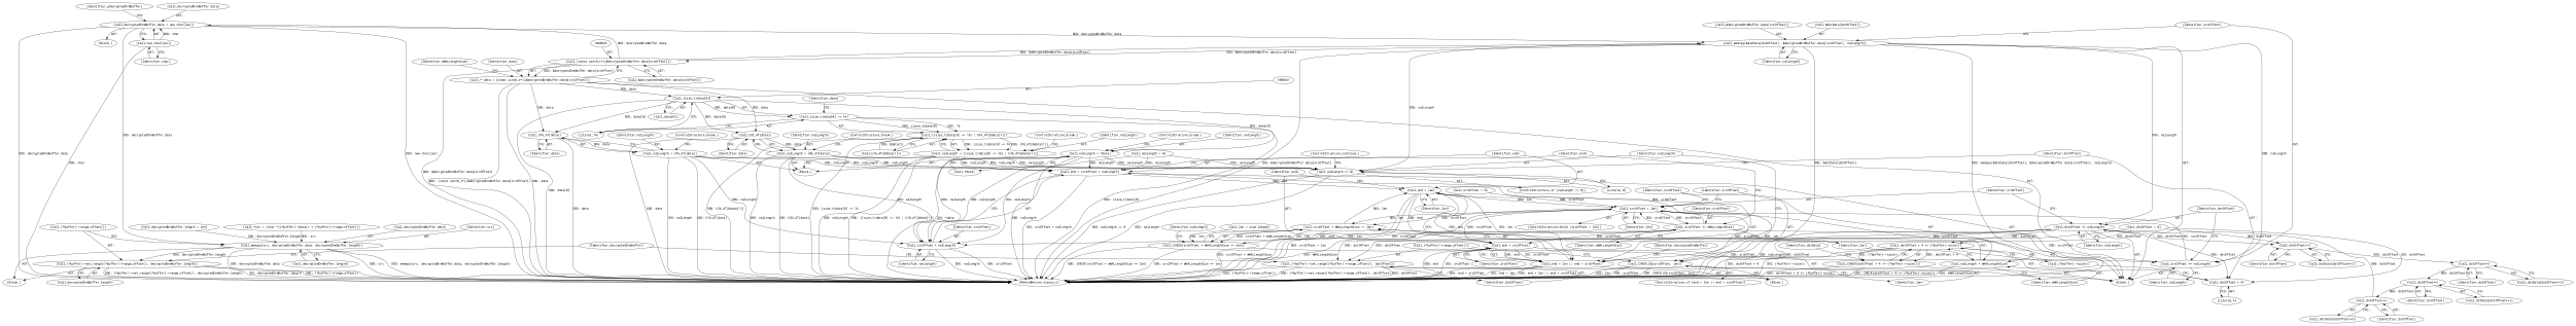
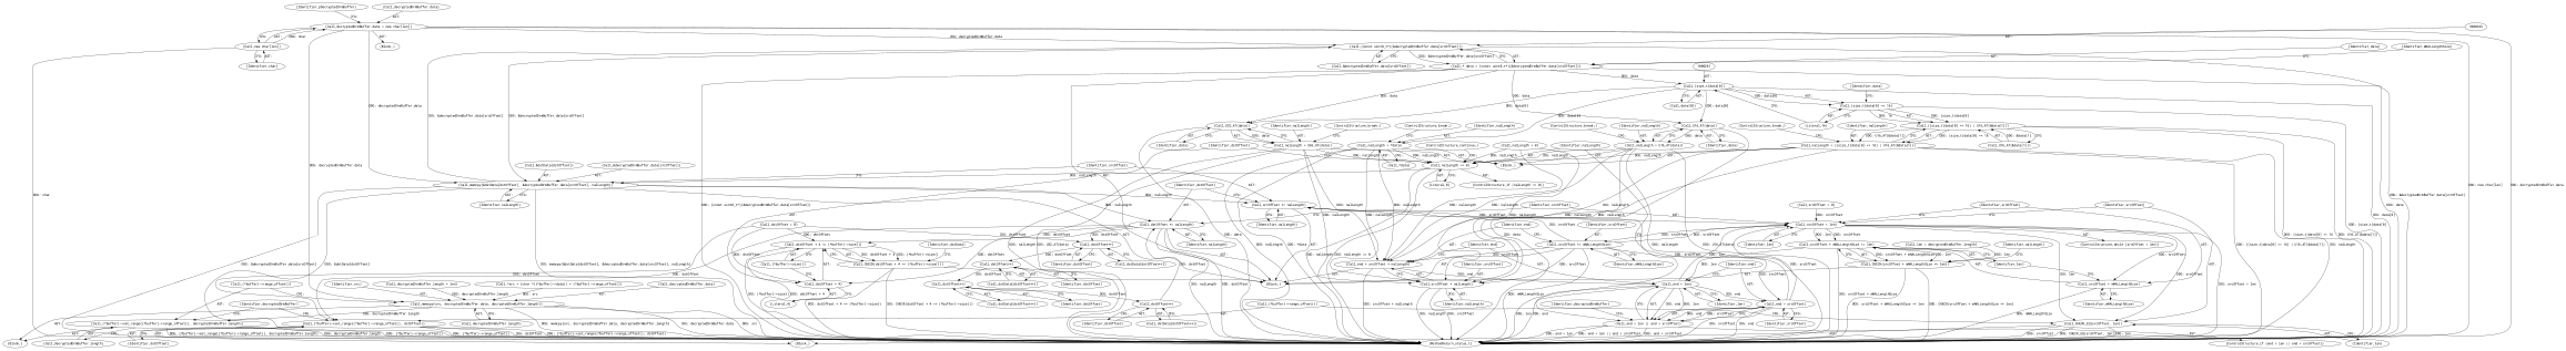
  digraph {
    fontname="Roboto Mono"
    node [fontname="Roboto Mono"]
    edge [fontname="Roboto Mono"]
    n1 [label="(Call,decryptedDrmBuffer.data = new char[len])"]
    n2 [label="(Call,new char[len])"]
    n3 [label="(Call,(const uint8_t*)(&decryptedDrmBuffer.data[srcOffset]))"]
    n4 [label="(Call,memcpy(&dstData[dstOffset], &decryptedDrmBuffer.data[srcOffset], nalLength))"]
    n5 [label="(Call,memcpy(src, decryptedDrmBuffer.data, decryptedDrmBuffer.length))"]
    n6 [label="(Block,)"]
    n7 [label="(MethodReturn,status_t)"]
    n8 [label="(Identifier,char)"]
    n9 [label="(Call,* data = (const uint8_t*)(&decryptedDrmBuffer.data[srcOffset]))"]
    n10 [label="(Call,&decryptedDrmBuffer.data[srcOffset])"]
    n11 [label="(Block,)"]
    n12 [label="(Call,srcOffset += nalLength)"]
    n13 [label="(Call,dstOffset += nalLength)"]
    n14 [label="(Identifier,nalLength)"]
    n15 [label="(Call,(*buffer)->set_range((*buffer)->range_offset(), decryptedDrmBuffer.length))"]
    n16 [label="(Block,)"]
    n17 [label="(Call,decryptedDrmBuffer.length)"]
    n18 [label="(Call,U16_AT(data))"]
    n19 [label="(Call,(size_t)data[0])"]
    n20 [label="(Call,U32_AT(data))"]
    n21 [label="(Call,nalLength = U16_AT(data))"]
    n22 [label="(Identifier,data)"]
    n23 [label="(Call,nalLength = *data)"]
    n24 [label="(Call,(size_t)data[0] << 16)"]
    n25 [label="(Call,data[0])"]
    n26 [label="(Call,nalLength = U36_AT(data))"]
    n27 [label="(Identifier,data)"]
    n28 [label="(Call,end = srcOffset + nalLength)"]
    n29 [label="(Call,srcOffset + nalLength)"]
    n30 [label="(Call,nalLength == 0)"]
    n31 [label="(Block,)"]
    n32 [label="(Call,end > len)"]
    n33 [label="(Identifier,nalLength)"]
    n34 [label="(ControlStructure,if (nalLength == 0))"]
    n35 [label="(Literal,0)"]
    n36 [label="(Call,srcOffset < len)"]
    n37 [label="(Call,end < srcOffset)"]
    n38 [label="(Call,end > len || end < srcOffset)"]
    n39 [label="(Identifier,len)"]
    n40 [label="(Call,srcOffset + mNALLengthSize <= len)"]
    n41 [label="(Call,CHECK_EQ(srcOffset, len))"]
-   n42 [label="(Call,nalLength + mNALLengthSize)"]
+   n42 [label="(Call,srcOffset + mNALLengthSize)"]
    n43 [label="(Call,srcOffset += mNALLengthSize)"]
    n44 [label="(Identifier,len)"]
    n45 [label="(ControlStructure,while (srcOffset < len))"]
    n46 [label="(Identifier,srcOffset)"]
    n47 [label="(ControlStructure,if (end > len || end < srcOffset))"]
    n48 [label="(Call,CHECK(srcOffset + mNALLengthSize <= len))"]
    n49 [label="(Identifier,len)"]
    n50 [label="(Block,)"]
    n51 [label="(Identifier,len)"]
    n52 [label="(Identifier,mNALLengthSize)"]
    n53 [label="(Identifier,mNALLengthSize)"]
    n54 [label="(Identifier,nalLength)"]
    n55 [label="(Call,dstOffset + 4 <= (*buffer)->size())"]
    n56 [label="(Call,dstOffset + 4)"]
    n57 [label="(Call,dstOffset++)"]
    n58 [label="(Call,(*buffer)->set_range((*buffer)->range_offset(), dstOffset))"]
    n59 [label="(Identifier,nalLength)"]
    n60 [label="(Call,CHECK(dstOffset + 4 <= (*buffer)->size()))"]
    n61 [label="(Call,(*buffer)->size())"]
    n62 [label="(Literal,4)"]
    n63 [label="(Call,dstOffset++)"]
    n64 [label="(Identifier,dstOffset)"]
    n65 [label="(Call,dstData[dstOffset++])"]
    n66 [label="(Identifier,dstOffset)"]
    n67 [label="(Call,dstOffset++)"]
    n68 [label="(Call,dstData[dstOffset++])"]
    n69 [label="(Identifier,dstOffset)"]
    n70 [label="(Call,dstOffset++)"]
    n71 [label="(Identifier,dstOffset)"]
    n72 [label="(Call,dstData[dstOffset++])"]
    n73 [label="(Call,dstData[dstOffset++])"]
    n74 [label="(Identifier,dstOffset)"]
    n75 [label="(Call,*data)"]
    n76 [label="(Call,((size_t)data[0] << 16) | U16_AT(&data[1]))"]
    n77 [label="(Literal,16)"]
    n78 [label="(Call,nalLength = ((size_t)data[0] << 16) | U16_AT(&data[1]))"]
    n79 [label="(Call,U16_AT(&data[1]))"]
    n80 [label="(Call,decryptedDrmBuffer.length)"]
    n81 [label="(ControlStructure,break;)"]
    n82 [label="(Identifier,nalLength)"]
    n83 [label="(Identifier,end)"]
    n84 [label="(Call,decryptedDrmBuffer.length = len)"]
    n85 [label="(Identifier,nalLength)"]
    n86 [label="(ControlStructure,break;)"]
    n87 [label="(Call,*src = (char *)(*buffer)->data() + (*buffer)->range_offset())"]
    n88 [label="(Identifier,data)"]
    n89 [label="(Identifier,end)"]
    n90 [label="(Identifier,srcOffset)"]
    n91 [label="(Call,dstOffset = 0)"]
    n92 [label="(ControlStructure,break;)"]
    n93 [label="(Identifier,nalLength)"]
    n94 [label="(Identifier,pDecryptedDrmBuffer)"]
    n95 [label="(Call,(*buffer)->range_offset())"]
    n96 [label="(Identifier,decryptedDrmBuffer)"]
    n97 [label="(Identifier,srcOffset)"]
    n98 [label="(Call,nalLength = 0)"]
    n99 [label="(Identifier,srcOffset)"]
    n100 [label="(Identifier,dstOffset)"]
    n101 [label="(Call,srcOffset = 0)"]
    n102 [label="(Call,decryptedDrmBuffer.data)"]
    n103 [label="(Call,(*buffer)->range_offset())"]
    n104 [label="(Identifier,srcOffset)"]
    n105 [label="(Identifier,data)"]
    n106 [label="(Call,&decryptedDrmBuffer.data[srcOffset])"]
    n107 [label="(ControlStructure,break;)"]
    n108 [label="(Call,decryptedDrmBuffer.data)"]
-   n109 [label="(Call,len = size.length)"]
+   n109 [label="(Call,len = decryptedDrmBuffer.length)"]
    n110 [label="(ControlStructure,continue;)"]
    n111 [label="(Identifier,dstData)"]
    n112 [label="(Identifier,srcOffset)"]
    n113 [label="(Identifier,srcOffset)"]
    n114 [label="(Identifier,nalLength)"]
    n115 [label="(Identifier,dstOffset)"]
    n116 [label="(Identifier,src)"]
    n117 [label="(Call,&dstData[dstOffset])"]
    n118 [label="(Identifier,mNALLengthSize)"]
    n119 [label="(Identifier,nalLength)"]
    n120 [label="(Identifier,nalLength)"]
    n121 [label="(Identifier,end)"]
    n122 [label="(Identifier,decryptedDrmBuffer)"]
    1000233
    1000261
    n1 -> n2 [label="CFG: "]
-   n3 -> n1 [label="DDG: decryptedDrmBuffer.data"]
+   n1 -> n3 [label="DDG: decryptedDrmBuffer.data"]
    n1 -> n4 [label="DDG: decryptedDrmBuffer.data"]
    n1 -> n5 [label="DDG: decryptedDrmBuffer.data"]
    n1 -> n6 [label="AST: "]
    n1 -> n7 [label="DDG: new char[len]"]
    n1 -> n7 [label="DDG: decryptedDrmBuffer.data"]
    n2 -> n1 [label="AST: "]
    n2 -> n1 [label="DDG: char"]
    n2 -> n7 [label="DDG: char"]
    n2 -> n8 [label="CFG: "]
    n3 -> n4 [label="DDG: &decryptedDrmBuffer.data[srcOffset]"]
    n3 -> n7 [label="DDG: &decryptedDrmBuffer.data[srcOffset]"]
    n3 -> n9 [label="AST: "]
    n3 -> n9 [label="DDG: &decryptedDrmBuffer.data[srcOffset]"]
    n3 -> n10 [label="CFG: "]
    n4 -> n3 [label="DDG: &decryptedDrmBuffer.data[srcOffset]"]
    n4 -> n7 [label="DDG: &decryptedDrmBuffer.data[srcOffset]"]
    n4 -> n7 [label="DDG: &dstData[dstOffset]"]
    n4 -> n7 [label="DDG: memcpy(&dstData[dstOffset], &decryptedDrmBuffer.data[srcOffset], nalLength)"]
    n4 -> n11 [label="AST: "]
    n4 -> n12 [label="DDG: nalLength"]
    n4 -> n13 [label="DDG: nalLength"]
    n4 -> n14 [label="CFG: "]
    n5 -> n7 [label="DDG: decryptedDrmBuffer.data"]
    n5 -> n7 [label="DDG: src"]
    n5 -> n7 [label="DDG: memcpy(src, decryptedDrmBuffer.data, decryptedDrmBuffer.length)"]
    n5 -> n15 [label="DDG: decryptedDrmBuffer.length"]
    n5 -> n16 [label="AST: "]
    n5 -> n17 [label="CFG: "]
    n8 -> n2 [label="AST: "]
    n9 -> n3 [label="CFG: "]
    n9 -> n7 [label="DDG: data"]
    n9 -> n7 [label="DDG: (const uint8_t*)(&decryptedDrmBuffer.data[srcOffset])"]
    n9 -> n11 [label="AST: "]
    n9 -> n18 [label="DDG: data"]
    n9 -> n19 [label="DDG: data"]
    n9 -> n20 [label="DDG: data"]
    n10 -> n3 [label="AST: "]
    n12 -> n11 [label="AST: "]
    n12 -> n36 [label="DDG: srcOffset"]
    n12 -> n54 [label="CFG: "]
    n13 -> n7 [label="DDG: nalLength"]
    n13 -> n7 [label="DDG: dstOffset"]
    n13 -> n11 [label="AST: "]
    n13 -> n55 [label="DDG: dstOffset"]
    n13 -> n56 [label="DDG: dstOffset"]
    n13 -> n57 [label="DDG: dstOffset"]
    n13 -> n58 [label="DDG: dstOffset"]
    n13 -> n59 [label="CFG: "]
    n14 -> n4 [label="AST: "]
    n15 -> n7 [label="DDG: decryptedDrmBuffer.length"]
    n15 -> n7 [label="DDG: (*buffer)->range_offset()"]
    n15 -> n7 [label="DDG: (*buffer)->set_range((*buffer)->range_offset(), decryptedDrmBuffer.length)"]
    n15 -> n16 [label="AST: "]
    n15 -> n80 [label="CFG: "]
    n17 -> n5 [label="AST: "]
    n18 -> n7 [label="DDG: data"]
    n18 -> n21 [label="AST: "]
    n18 -> n21 [label="DDG: data"]
    n18 -> n22 [label="CFG: "]
    n19 -> n7 [label="DDG: data[0]"]
    n19 -> n18 [label="DDG: data[0]"]
    n19 -> n20 [label="DDG: data[0]"]
    n19 -> n23 [label="DDG: data[0]"]
    n19 -> n24 [label="AST: "]
    n19 -> n24 [label="DDG: data[0]"]
    n19 -> n25 [label="CFG: "]
    n20 -> n7 [label="DDG: data"]
    n20 -> n26 [label="AST: "]
    n20 -> n26 [label="DDG: data"]
    n20 -> n27 [label="CFG: "]
    n21 -> n7 [label="DDG: nalLength"]
    n21 -> n7 [label="DDG: U16_AT(data)"]
    n21 -> n18 [label="CFG: "]
    n21 -> n28 [label="DDG: nalLength"]
    n21 -> n29 [label="DDG: nalLength"]
    n21 -> n30 [label="DDG: nalLength"]
    n21 -> n31 [label="AST: "]
    n22 -> n18 [label="AST: "]
    n23 -> n7 [label="DDG: nalLength"]
    n23 -> n7 [label="DDG: *data"]
    n23 -> n28 [label="DDG: nalLength"]
    n23 -> n29 [label="DDG: nalLength"]
    n23 -> n30 [label="DDG: nalLength"]
    n23 -> n31 [label="AST: "]
    n23 -> n75 [label="CFG: "]
    n24 -> n7 [label="DDG: (size_t)data[0]"]
    n24 -> n76 [label="AST: "]
    n24 -> n76 [label="DDG: (size_t)data[0]"]
    n24 -> n76 [label="DDG: 16"]
    n24 -> n77 [label="CFG: "]
    n25 -> n19 [label="AST: "]
    n26 -> n7 [label="DDG: U32_AT(data)"]
    n26 -> n7 [label="DDG: nalLength"]
    n26 -> n20 [label="CFG: "]
    n26 -> n28 [label="DDG: nalLength"]
    n26 -> n29 [label="DDG: nalLength"]
    n26 -> n30 [label="DDG: nalLength"]
    n26 -> n31 [label="AST: "]
    n27 -> n20 [label="AST: "]
    n28 -> n7 [label="DDG: srcOffset + nalLength"]
    n28 -> n11 [label="AST: "]
    n28 -> n29 [label="CFG: "]
    n28 -> n32 [label="DDG: end"]
    n29 -> n7 [label="DDG: nalLength"]
    n29 -> n7 [label="DDG: srcOffset"]
    n29 -> n28 [label="AST: "]
    n29 -> n33 [label="CFG: "]
    n30 -> n4 [label="DDG: nalLength"]
    n30 -> n7 [label="DDG: nalLength"]
    n30 -> n7 [label="DDG: nalLength == 0"]
    n30 -> n34 [label="AST: "]
    n30 -> n35 [label="CFG: "]
    n32 -> n7 [label="DDG: len"]
    n32 -> n7 [label="DDG: end"]
    n32 -> n36 [label="DDG: len"]
    n32 -> n37 [label="DDG: end"]
    n32 -> n38 [label="AST: "]
    n32 -> n38 [label="DDG: end"]
    n32 -> n38 [label="DDG: len"]
    n32 -> n39 [label="CFG: "]
    n33 -> n29 [label="AST: "]
    n35 -> n30 [label="AST: "]
    n36 -> n7 [label="DDG: srcOffset < len"]
    n36 -> n40 [label="DDG: srcOffset"]
    n36 -> n40 [label="DDG: len"]
    n36 -> n41 [label="DDG: srcOffset"]
    n36 -> n41 [label="DDG: len"]
    n36 -> n42 [label="DDG: srcOffset"]
    n36 -> n43 [label="DDG: srcOffset"]
    n36 -> n44 [label="CFG: "]
    n36 -> n45 [label="AST: "]
    n37 -> n7 [label="DDG: end"]
    n37 -> n7 [label="DDG: srcOffset"]
    n37 -> n12 [label="DDG: srcOffset"]
    n37 -> n36 [label="DDG: srcOffset"]
    n37 -> n38 [label="AST: "]
    n37 -> n38 [label="DDG: end"]
    n37 -> n38 [label="DDG: srcOffset"]
    n37 -> n46 [label="CFG: "]
    n38 -> n7 [label="DDG: end > len"]
    n38 -> n7 [label="DDG: end > len || end < srcOffset"]
    n38 -> n7 [label="DDG: end < srcOffset"]
    n38 -> n32 [label="CFG: "]
    n38 -> n37 [label="CFG: "]
    n38 -> n47 [label="AST: "]
    n39 -> n32 [label="AST: "]
    n40 -> n7 [label="DDG: srcOffset + mNALLengthSize"]
    n40 -> n32 [label="DDG: len"]
    n40 -> n48 [label="AST: "]
    n40 -> n48 [label="DDG: srcOffset + mNALLengthSize"]
    n40 -> n48 [label="DDG: len"]
    n40 -> n49 [label="CFG: "]
    n41 -> n7 [label="DDG: CHECK_EQ(srcOffset, len)"]
    n41 -> n7 [label="DDG: len"]
    n41 -> n7 [label="DDG: srcOffset"]
    n41 -> n50 [label="AST: "]
    n41 -> n51 [label="CFG: "]
    n42 -> n7 [label="DDG: mNALLengthSize"]
    n42 -> n40 [label="AST: "]
    n42 -> n52 [label="CFG: "]
    n43 -> n7 [label="DDG: mNALLengthSize"]
    n43 -> n11 [label="AST: "]
    n43 -> n12 [label="DDG: srcOffset"]
    n43 -> n28 [label="DDG: srcOffset"]
    n43 -> n29 [label="DDG: srcOffset"]
    n43 -> n36 [label="DDG: srcOffset"]
    n43 -> n37 [label="DDG: srcOffset"]
    n43 -> n53 [label="CFG: "]
    n44 -> n36 [label="AST: "]
    n46 -> n37 [label="AST: "]
    n48 -> n7 [label="DDG: CHECK(srcOffset + mNALLengthSize <= len)"]
    n48 -> n7 [label="DDG: srcOffset + mNALLengthSize <= len"]
    n48 -> n11 [label="AST: "]
    n48 -> n40 [label="CFG: "]
    n49 -> n40 [label="AST: "]
    n49 -> n42 [label="CFG: "]
    n51 -> n41 [label="AST: "]
    n52 -> n42 [label="AST: "]
    n53 -> n43 [label="AST: "]
    n54 -> n12 [label="AST: "]
    n55 -> n7 [label="DDG: dstOffset + 4"]
    n55 -> n7 [label="DDG: (*buffer)->size()"]
    n55 -> n60 [label="AST: "]
    n55 -> n60 [label="DDG: dstOffset + 4"]
    n55 -> n60 [label="DDG: (*buffer)->size()"]
    n55 -> n61 [label="CFG: "]
    n56 -> n55 [label="AST: "]
    n56 -> n62 [label="CFG: "]
    n57 -> n63 [label="DDG: dstOffset"]
    n57 -> n64 [label="CFG: "]
    n57 -> n65 [label="AST: "]
    n58 -> n7 [label="DDG: dstOffset"]
    n58 -> n7 [label="DDG: (*buffer)->set_range((*buffer)->range_offset(), dstOffset)"]
    n58 -> n7 [label="DDG: (*buffer)->range_offset()"]
    n58 -> n50 [label="AST: "]
    n58 -> n66 [label="CFG: "]
    n59 -> n13 [label="AST: "]
    n60 -> n7 [label="DDG: CHECK(dstOffset + 4 <= (*buffer)->size())"]
    n60 -> n7 [label="DDG: dstOffset + 4 <= (*buffer)->size()"]
    n60 -> n11 [label="AST: "]
    n60 -> n55 [label="CFG: "]
    n61 -> n55 [label="AST: "]
    n61 -> n56 [label="CFG: "]
    n62 -> n56 [label="AST: "]
    n63 -> n67 [label="DDG: dstOffset"]
    n63 -> n68 [label="AST: "]
    n63 -> n69 [label="CFG: "]
    n64 -> n57 [label="AST: "]
    n65 -> n57 [label="CFG: "]
    n66 -> n58 [label="AST: "]
    n67 -> n70 [label="DDG: dstOffset"]
    n67 -> n71 [label="CFG: "]
    n67 -> n72 [label="AST: "]
    n68 -> n63 [label="CFG: "]
    n69 -> n63 [label="AST: "]
    n70 -> n13 [label="DDG: dstOffset"]
    n70 -> n73 [label="AST: "]
    n70 -> n74 [label="CFG: "]
    n71 -> n67 [label="AST: "]
    n72 -> n67 [label="CFG: "]
    n73 -> n70 [label="CFG: "]
    n74 -> n70 [label="AST: "]
    n75 -> n23 [label="AST: "]
    n76 -> n7 [label="DDG: (size_t)data[0] << 16"]
    n76 -> n7 [label="DDG: U16_AT(&data[1])"]
    n76 -> n78 [label="AST: "]
    n76 -> n78 [label="DDG: (size_t)data[0] << 16"]
    n76 -> n78 [label="DDG: U16_AT(&data[1])"]
    n76 -> n79 [label="CFG: "]
    n77 -> n19 [label="CFG: "]
    n77 -> n24 [label="AST: "]
    n78 -> n7 [label="DDG: ((size_t)data[0] << 16) | U16_AT(&data[1])"]
    n78 -> n7 [label="DDG: nalLength"]
    n78 -> n28 [label="DDG: nalLength"]
    n78 -> n29 [label="DDG: nalLength"]
    n78 -> n30 [label="DDG: nalLength"]
    n78 -> n31 [label="AST: "]
    n78 -> n76 [label="CFG: "]
    n79 -> n76 [label="AST: "]
    n79 -> n76 [label="DDG: &data[1]"]
    n80 -> n15 [label="AST: "]
    n81 -> n23 [label="CFG: "]
    n82 -> n78 [label="AST: "]
    n83 -> n32 [label="CFG: "]
    n83 -> n37 [label="AST: "]
    n84 -> n5 [label="DDG: decryptedDrmBuffer.length"]
    n85 -> n23 [label="AST: "]
    n86 -> n78 [label="CFG: "]
    n87 -> n5 [label="DDG: src"]
    n88 -> n24 [label="CFG: "]
    n89 -> n28 [label="CFG: "]
    n89 -> n32 [label="AST: "]
    n90 -> n43 [label="AST: "]
    n91 -> n55 [label="DDG: dstOffset"]
    n91 -> n56 [label="DDG: dstOffset"]
    n91 -> n57 [label="DDG: dstOffset"]
    n91 -> n58 [label="DDG: dstOffset"]
    n92 -> n26 [label="CFG: "]
    n93 -> n21 [label="AST: "]
    n94 -> n1 [label="CFG: "]
    n95 -> n5 [label="CFG: "]
    n95 -> n15 [label="AST: "]
    n96 -> n38 [label="CFG: "]
    n97 -> n36 [label="CFG: "]
    n97 -> n41 [label="AST: "]
    n98 -> n28 [label="DDG: nalLength"]
    n98 -> n29 [label="DDG: nalLength"]
    n98 -> n30 [label="DDG: nalLength"]
    n99 -> n29 [label="AST: "]
    n100 -> n12 [label="CFG: "]
    n100 -> n13 [label="AST: "]
    n101 -> n36 [label="DDG: srcOffset"]
    n102 -> n1 [label="AST: "]
    n103 -> n41 [label="CFG: "]
    n103 -> n58 [label="AST: "]
    n104 -> n36 [label="CFG: "]
    n104 -> n42 [label="AST: "]
    n105 -> n9 [label="AST: "]
    n106 -> n4 [label="AST: "]
    n107 -> n21 [label="CFG: "]
    n108 -> n5 [label="AST: "]
    n109 -> n48 [label="DDG: len"]
    n110 -> n30 [label="CFG: "]
    n111 -> n60 [label="CFG: "]
    n112 -> n4 [label="CFG: "]
    n112 -> n12 [label="AST: "]
    n113 -> n13 [label="CFG: "]
    n113 -> n36 [label="AST: "]
    n114 -> n30 [label="AST: "]
    n114 -> n38 [label="CFG: "]
    n115 -> n30 [label="CFG: "]
    n115 -> n56 [label="AST: "]
    n116 -> n5 [label="AST: "]
    n117 -> n4 [label="AST: "]
    n118 -> n9 [label="CFG: "]
    n119 -> n48 [label="CFG: "]
    n120 -> n26 [label="AST: "]
    n121 -> n28 [label="AST: "]
    n121 -> n43 [label="CFG: "]
    n122 -> n15 [label="CFG: "]
    n122 -> n58 [label="CFG: "]
    1000233 -> n3 [label="AST: "]
    1000261 -> n19 [label="AST: "]
  }
